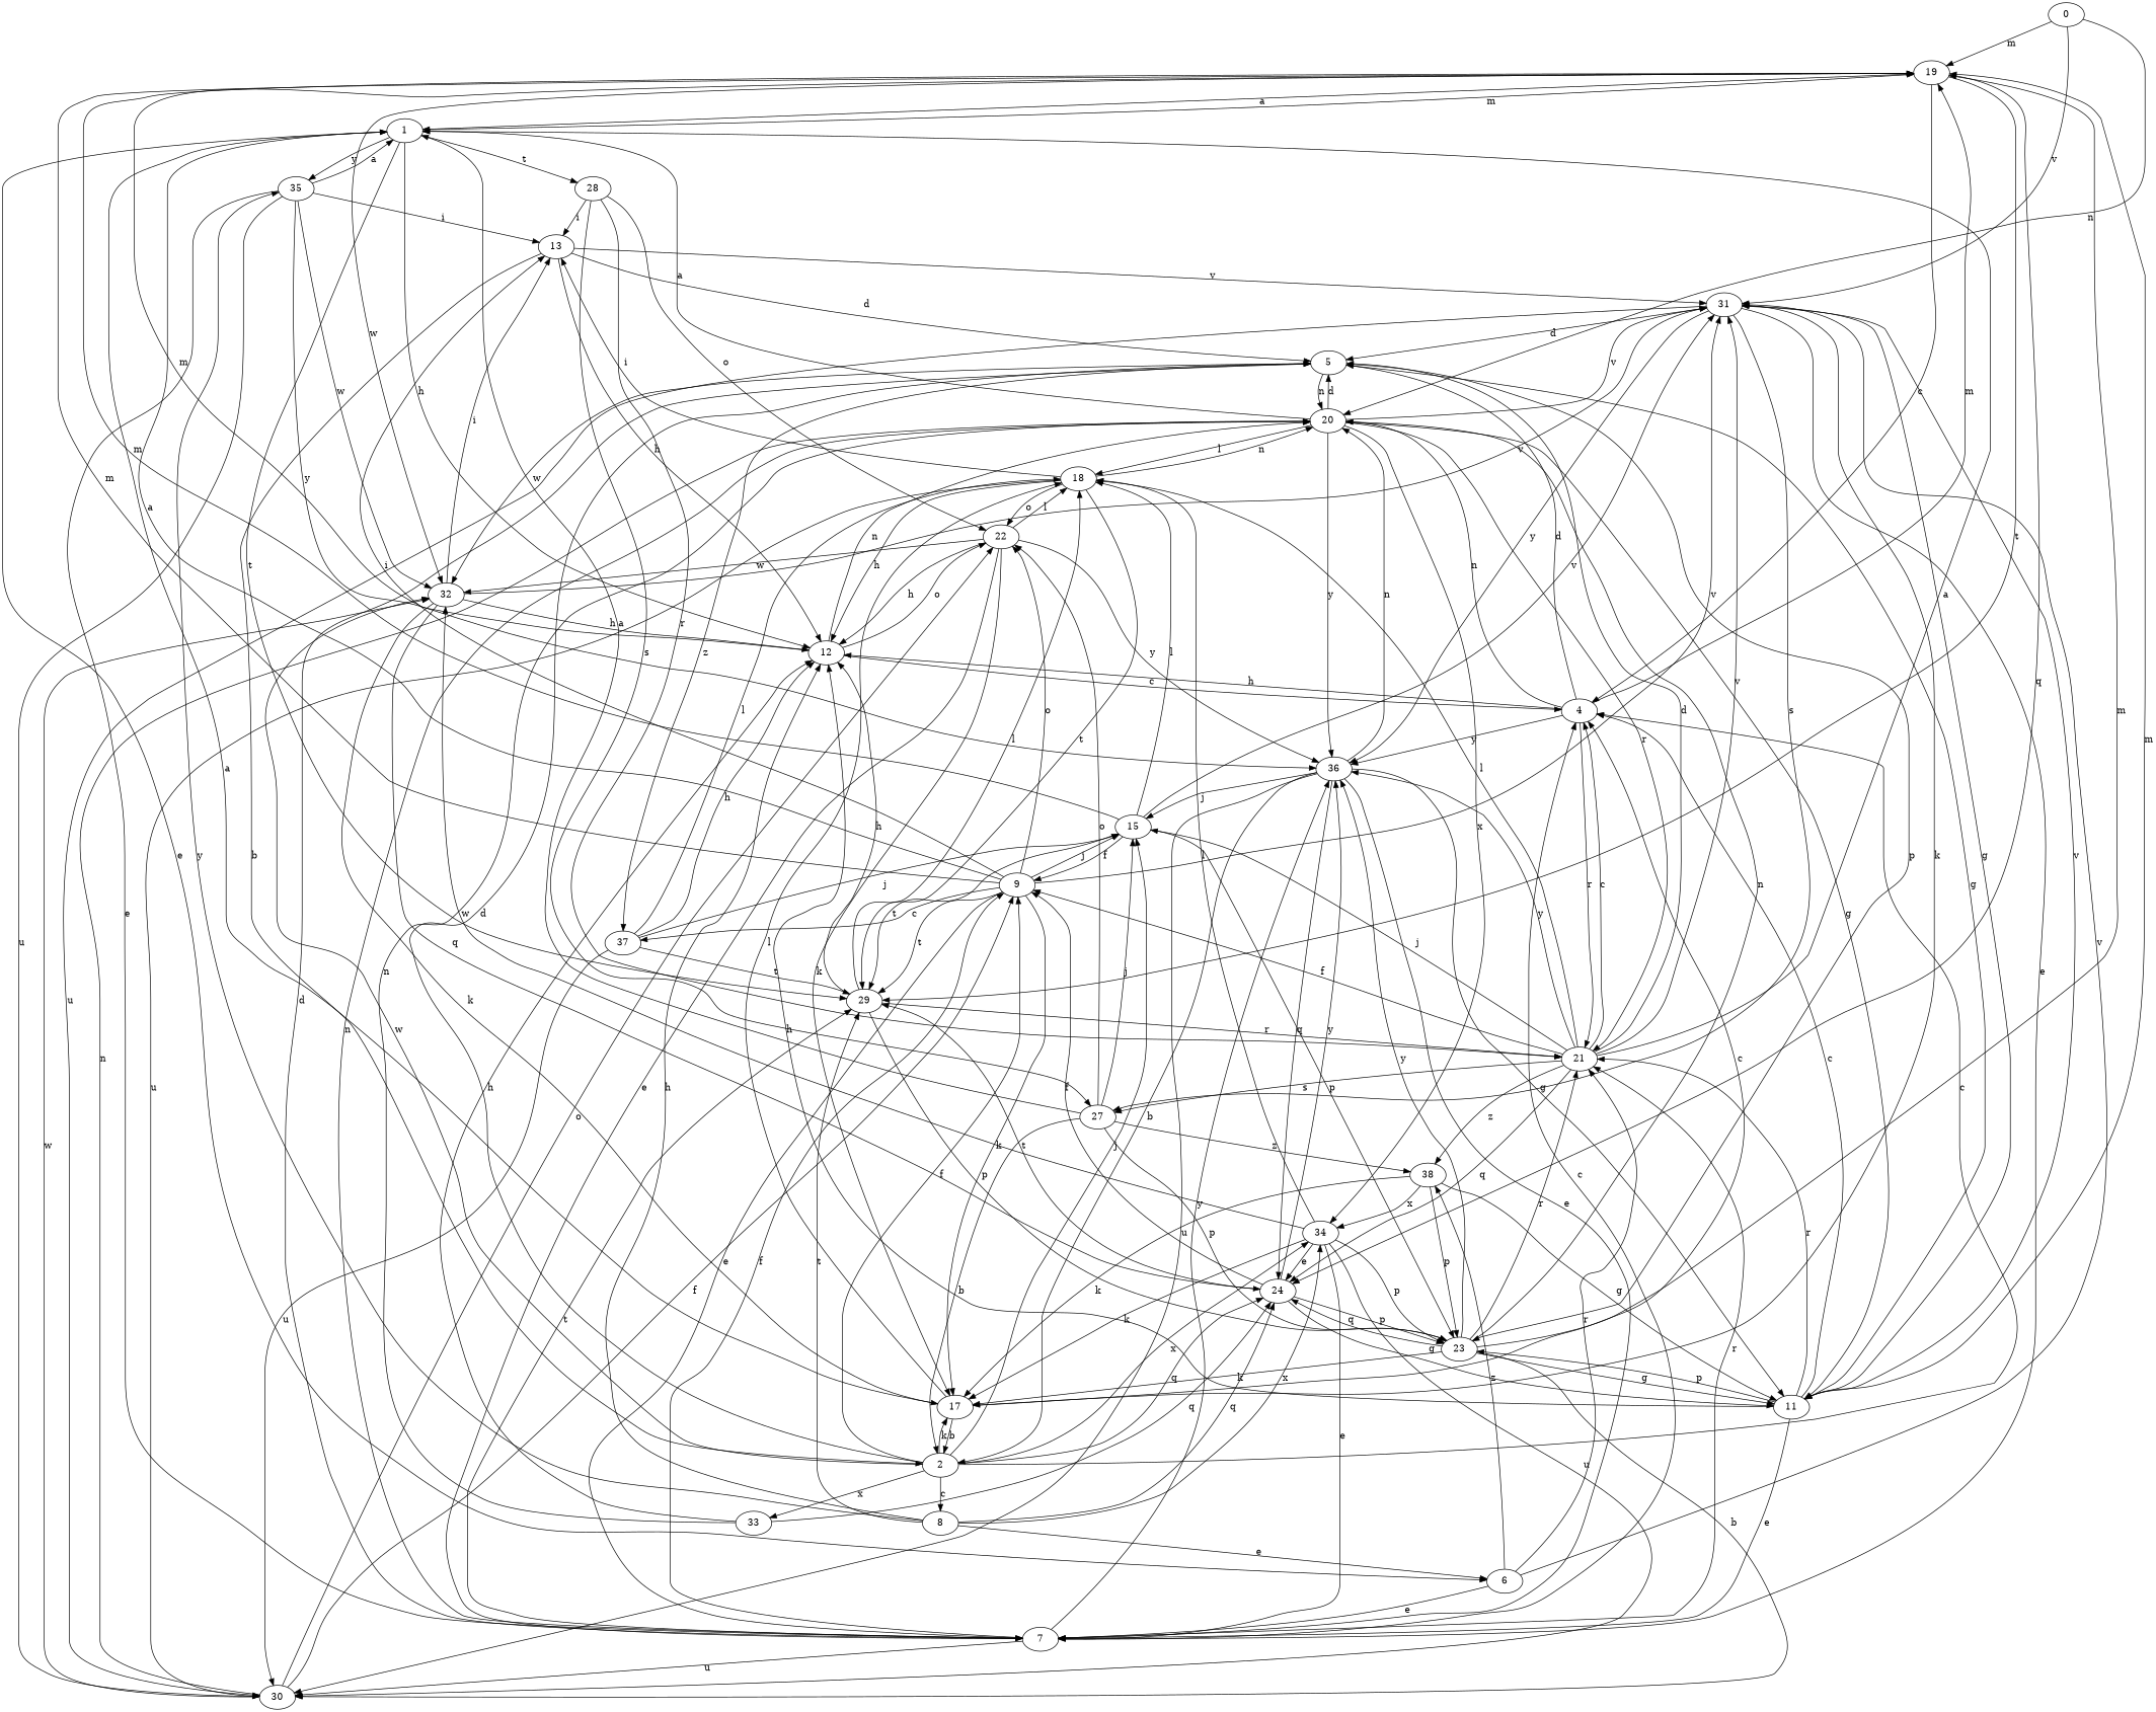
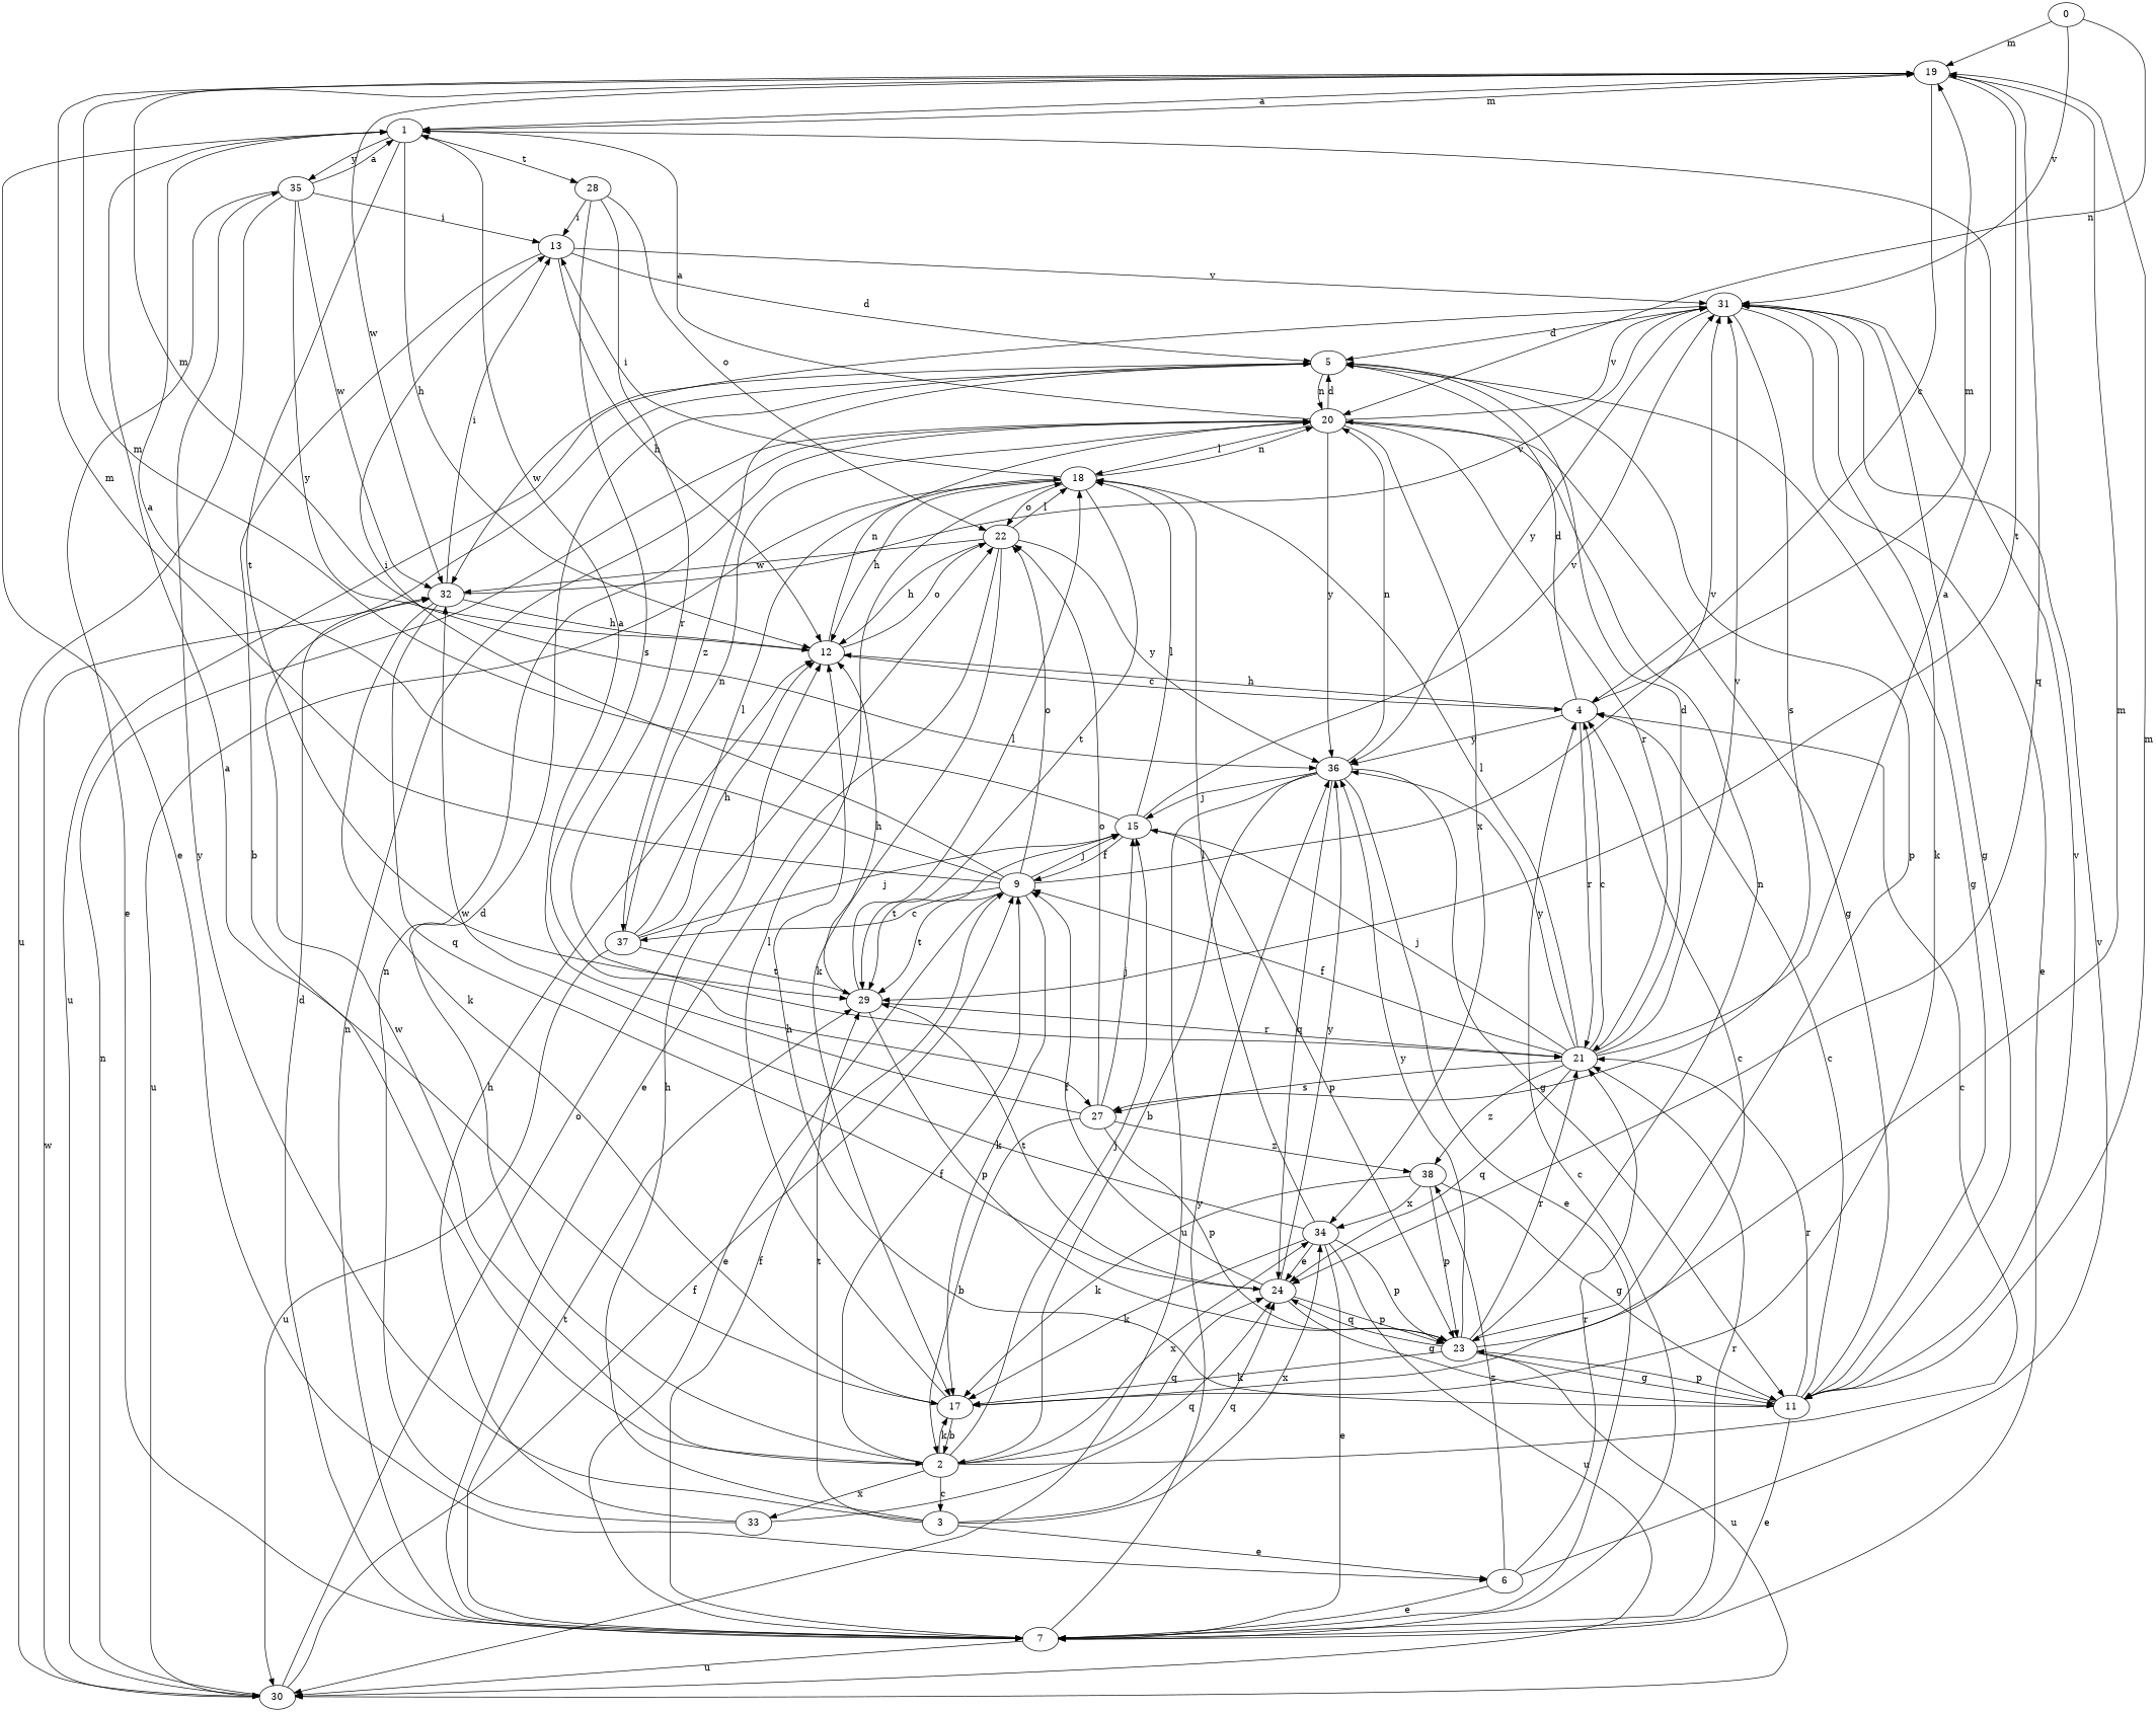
  strict digraph {
    0
    19
    20
    31
    1
    29
    4
    24
    32
    5
    34
    n12 [label=21]
    36
    11
    18
    17
    7
    30
    27
    6
    12
    28
    35
    38
    22
    13
    23
    2
-   3 [label=8]
+   3
    9
    15
    33
    37
    0 -> 19 [label=m]
    0 -> 20 [label=n]
    0 -> 31 [label=v]
    19 -> 1 [label=a]
    19 -> 29 [label=t]
    19 -> 4 [label=c]
    19 -> 24 [label=q]
    19 -> 32 [label=w]
    20 -> 31 [label=v]
    20 -> 1 [label=a]
    20 -> 5 [label=d]
    20 -> 34 [label=x]
    20 -> n12 [label=r]
    20 -> 36 [label=y]
    20 -> 11 [label=g]
    20 -> 18 [label=l]
    31 -> 5 [label=d]
    31 -> 36 [label=y]
    31 -> 11 [label=g]
    31 -> 17 [label=k]
    31 -> 7 [label=e]
    31 -> 30 [label=u]
    31 -> 27 [label=s]
    1 -> 19 [label=m]
    1 -> 29 [label=t]
    1 -> 6 [label=e]
    1 -> 12 [label=h]
    1 -> 28 [label=t]
    1 -> 35 [label=y]
    29 -> n12 [label=r]
    29 -> 18 [label=l]
    29 -> 12 [label=h]
    29 -> 23 [label=p]
    4 -> 19 [label=m]
    4 -> 5 [label=d]
    4 -> n12 [label=r]
    4 -> 36 [label=y]
    4 -> 12 [label=h]
    24 -> 29 [label=t]
    24 -> 36 [label=y]
    24 -> 11 [label=g]
    24 -> 23 [label=p]
    24 -> 9 [label=f]
    32 -> 31 [label=v]
    32 -> 24 [label=q]
    32 -> 17 [label=k]
    32 -> 12 [label=h]
    32 -> 13 [label=i]
    5 -> 20 [label=n]
    5 -> 32 [label=w]
    5 -> 11 [label=g]
    5 -> 23 [label=p]
    5 -> 37 [label=z]
    34 -> 24 [label=e]
    34 -> 32 [label=w]
    34 -> 18 [label=l]
    34 -> 17 [label=k]
    34 -> 7 [label=e]
    34 -> 30 [label=u]
    34 -> 23 [label=p]
    n12 -> 31 [label=v]
    n12 -> 1 [label=a]
    n12 -> 4 [label=c]
    n12 -> 24 [label=q]
    n12 -> 5 [label=d]
    n12 -> 36 [label=y]
    n12 -> 18 [label=l]
    n12 -> 27 [label=s]
    n12 -> 38 [label=z]
    n12 -> 9 [label=f]
    n12 -> 15 [label=j]
    36 -> 20 [label=n]
    36 -> 24 [label=q]
    36 -> 11 [label=g]
    36 -> 7 [label=e]
    36 -> 30 [label=u]
    36 -> 2 [label=b]
    36 -> 15 [label=j]
    11 -> 19 [label=m]
    11 -> 31 [label=v]
    11 -> 4 [label=c]
    11 -> n12 [label=r]
    11 -> 7 [label=e]
    11 -> 12 [label=h]
    11 -> 23 [label=p]
    18 -> 20 [label=n]
    18 -> 29 [label=t]
    18 -> 30 [label=u]
    18 -> 12 [label=h]
    18 -> 22 [label=o]
    18 -> 13 [label=i]
    17 -> 1 [label=a]
    17 -> 4 [label=c]
    17 -> 18 [label=l]
    17 -> 2 [label=b]
    7 -> 20 [label=n]
    7 -> 29 [label=t]
    7 -> 4 [label=c]
    7 -> 5 [label=d]
    7 -> n12 [label=r]
    7 -> 36 [label=y]
    7 -> 30 [label=u]
    7 -> 9 [label=f]
    30 -> 20 [label=n]
    30 -> 32 [label=w]
    30 -> 22 [label=o]
    30 -> 9 [label=f]
    27 -> 1 [label=a]
    27 -> 38 [label=z]
    27 -> 22 [label=o]
    27 -> 23 [label=p]
    27 -> 2 [label=b]
    27 -> 15 [label=j]
    6 -> 31 [label=v]
    6 -> n12 [label=r]
    6 -> 7 [label=e]
    6 -> 38 [label=z]
    12 -> 19 [label=m]
    12 -> 20 [label=n]
    12 -> 4 [label=c]
    12 -> 22 [label=o]
    28 -> n12 [label=r]
    28 -> 27 [label=s]
    28 -> 22 [label=o]
    28 -> 13 [label=i]
    35 -> 1 [label=a]
    35 -> 32 [label=w]
    35 -> 36 [label=y]
    35 -> 7 [label=e]
    35 -> 30 [label=u]
    35 -> 13 [label=i]
    38 -> 34 [label=x]
    38 -> 11 [label=g]
    38 -> 17 [label=k]
    38 -> 23 [label=p]
    22 -> 32 [label=w]
    22 -> 36 [label=y]
    22 -> 18 [label=l]
    22 -> 17 [label=k]
    22 -> 7 [label=e]
    22 -> 12 [label=h]
    13 -> 31 [label=v]
    13 -> 5 [label=d]
    13 -> 12 [label=h]
    13 -> 2 [label=b]
    23 -> 19 [label=m]
    23 -> 20 [label=n]
    23 -> 24 [label=q]
    23 -> n12 [label=r]
    23 -> 36 [label=y]
    23 -> 11 [label=g]
    23 -> 17 [label=k]
-   23 -> 30 [label=b]
+   23 -> 30 [label=u]
    2 -> 4 [label=c]
    2 -> 24 [label=q]
    2 -> 32 [label=w]
    2 -> 5 [label=d]
    2 -> 34 [label=x]
    2 -> 17 [label=k]
    2 -> 3 [label=c]
    2 -> 9 [label=f]
    2 -> 15 [label=j]
    2 -> 33 [label=x]
    3 -> 29 [label=t]
    3 -> 24 [label=q]
    3 -> 34 [label=x]
    3 -> 6 [label=e]
    3 -> 12 [label=h]
    3 -> 35 [label=y]
    9 -> 19 [label=m]
    9 -> 31 [label=v]
    9 -> 1 [label=a]
    9 -> 29 [label=t]
    9 -> 17 [label=k]
    9 -> 7 [label=e]
    9 -> 22 [label=o]
    9 -> 13 [label=i]
    9 -> 15 [label=j]
    9 -> 37 [label=c]
    15 -> 19 [label=m]
    15 -> 31 [label=v]
    15 -> 29 [label=t]
    15 -> 18 [label=l]
    15 -> 23 [label=p]
    15 -> 9 [label=f]
    33 -> 20 [label=n]
    33 -> 24 [label=q]
    33 -> 12 [label=h]
-   4 -> 20 [label=n]
+   37 -> 20 [label=n]
    37 -> 29 [label=t]
    37 -> 18 [label=l]
    37 -> 30 [label=u]
    37 -> 12 [label=h]
    37 -> 15 [label=j]
  }
